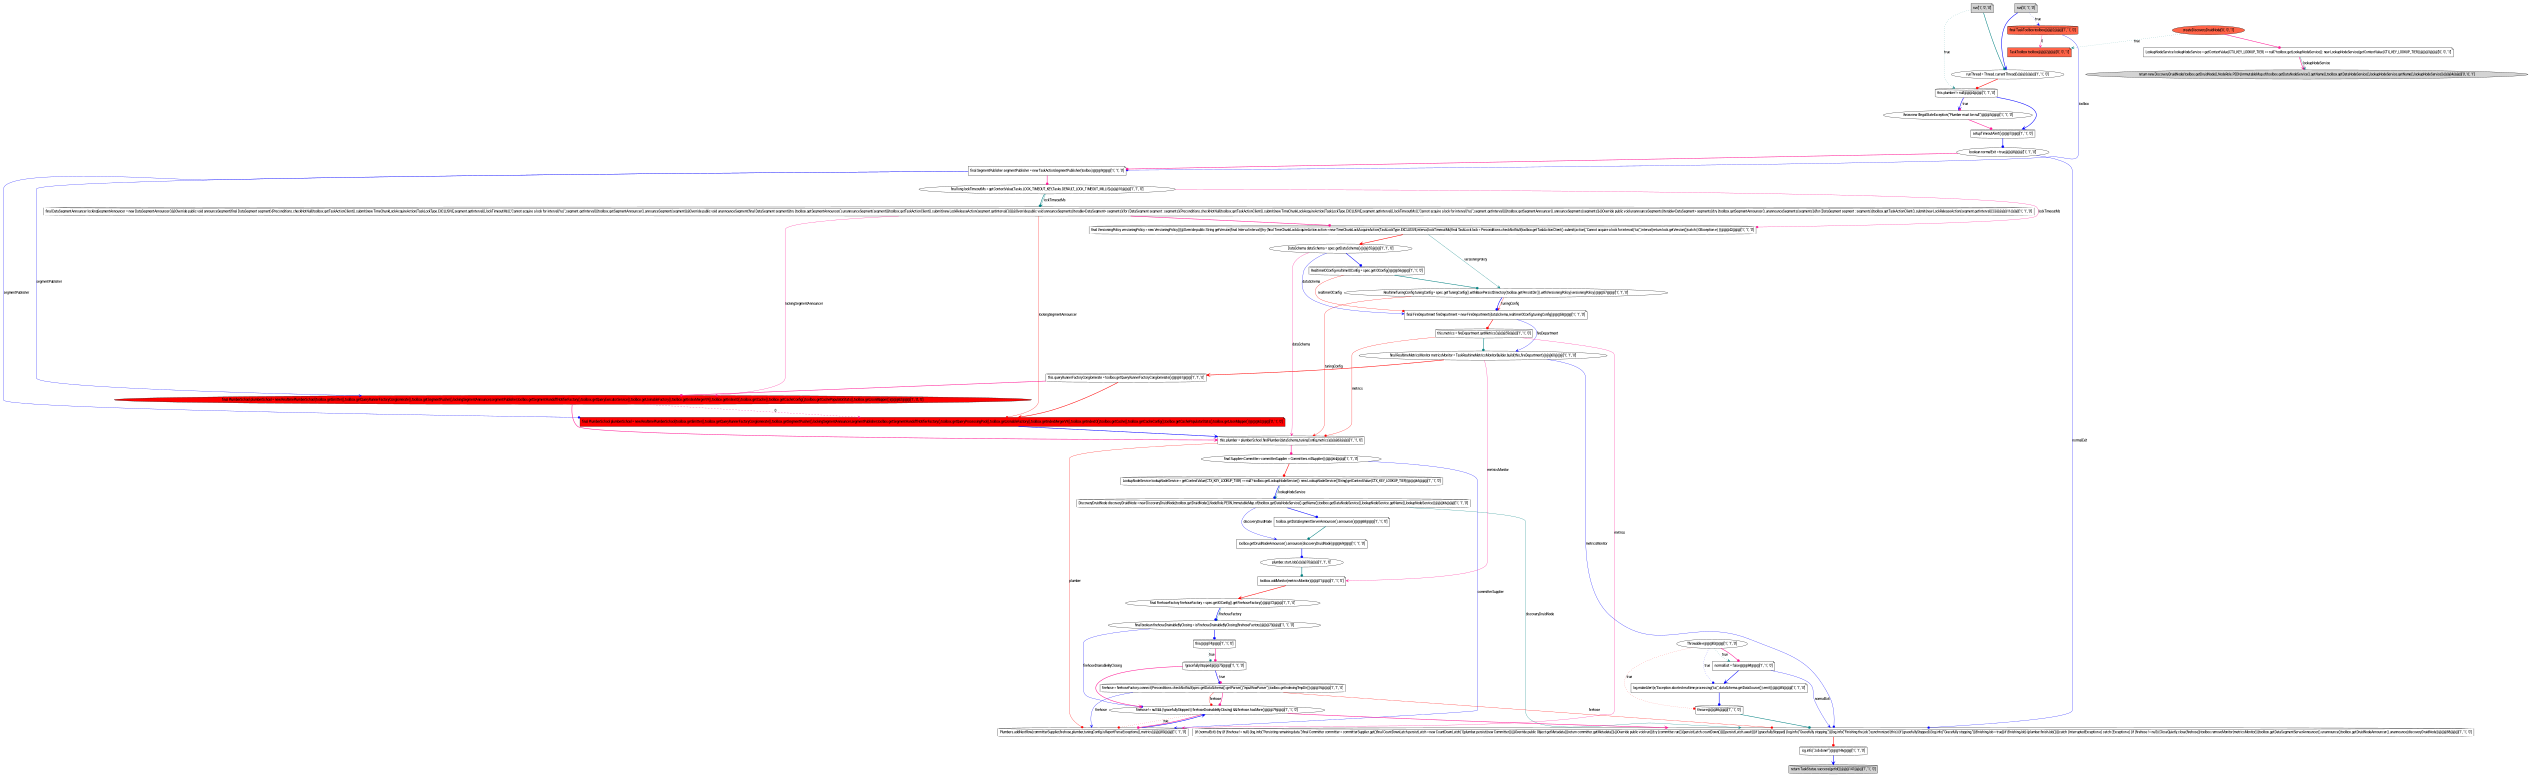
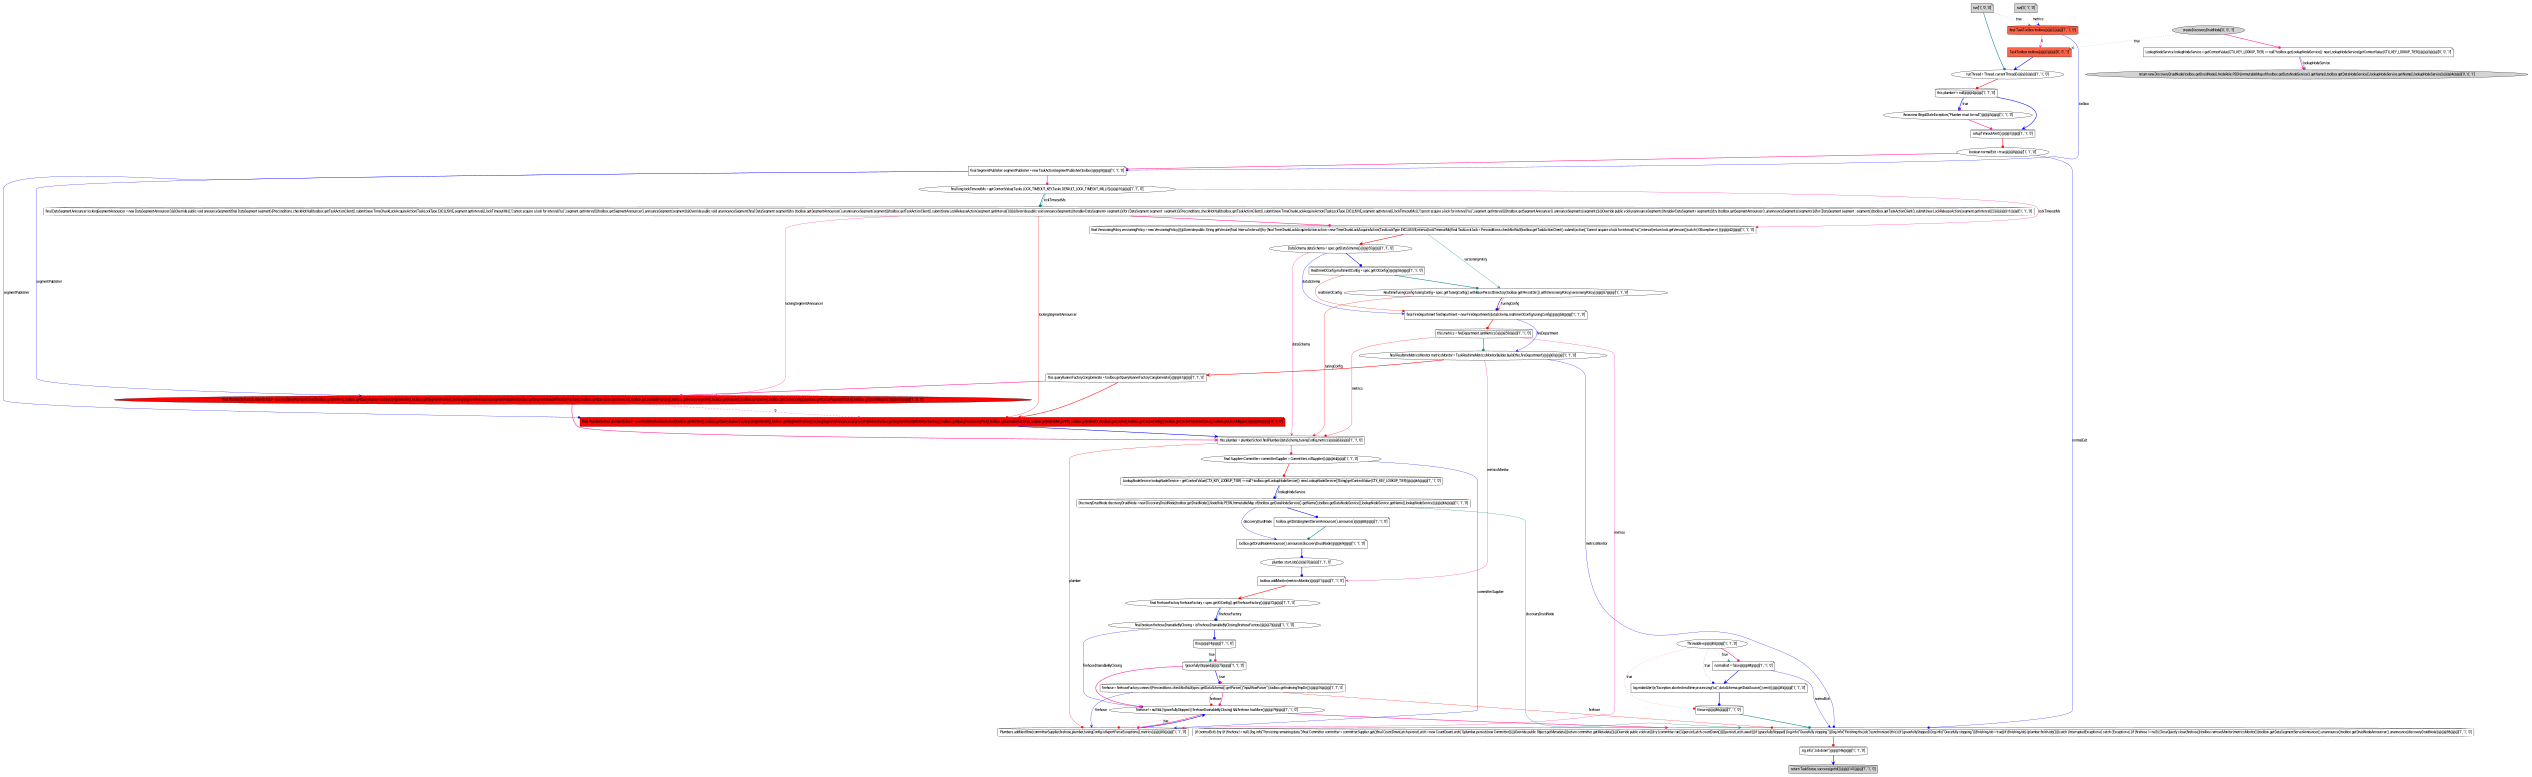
  digraph {
    fontname="Roboto Condensed"
    node [fillcolor=white fontname="Roboto Condensed" shape=cylinder style=filled]
    edge [arrowhead=dot color=blue fontname="Roboto Condensed" style=bold]
    n1 [label="final Supplier<Committer> committerSupplier = Committers.nilSupplier()@@@64@@@['1', '1', '0']" shape=ellipse]
    n2 [label="LookupNodeService lookupNodeService = getContextValue(CTX_KEY_LOOKUP_TIER) == null? toolbox.getLookupNodeService(): new LookupNodeService((String)getContextValue(CTX_KEY_LOOKUP_TIER))@@@65@@@['1', '1', '0']"]
    n3 [label="Plumbers.addNextRow(committerSupplier,firehose,plumber,tuningConfig.isReportParseExceptions(),metrics)@@@80@@@['1', '1', '0']"]
    n4 [label="DiscoveryDruidNode discoveryDruidNode = new DiscoveryDruidNode(toolbox.getDruidNode(),NodeRole.PEON,ImmutableMap.of(toolbox.getDataNodeService().getName(),toolbox.getDataNodeService(),lookupNodeService.getName(),lookupNodeService))@@@66@@@['1', '1', '0']"]
    n5 [label="firehose != null && (!gracefullyStopped || firehoseDrainableByClosing) && firehose.hasMore()@@@79@@@['1', '1', '0']" shape=ellipse]
    n6 [label="RealtimeIOConfig realtimeIOConfig = spec.getIOConfig()@@@56@@@['1', '1', '0']"]
    n7 [label="final FireDepartment fireDepartment = new FireDepartment(dataSchema,realtimeIOConfig,tuningConfig)@@@58@@@['1', '1', '0']" shape=note]
    n8 [label="RealtimeTuningConfig tuningConfig = spec.getTuningConfig().withBasePersistDirectory(toolbox.getPersistDir()).withVersioningPolicy(versioningPolicy)@@@57@@@['1', '1', '0']" shape=ellipse]
    n9 [label="this.metrics = fireDepartment.getMetrics()@@@59@@@['1', '1', '0']"]
    n10 [label="final RealtimeMetricsMonitor metricsMonitor = TaskRealtimeMetricsMonitorBuilder.build(this,fireDepartment)@@@60@@@['1', '1', '0']" shape=ellipse]
    n11 [label="this.plumber = plumberSchool.findPlumber(dataSchema,tuningConfig,metrics)@@@63@@@['1', '1', '0']"]
    n12 [fillcolor=lightgray label="return new DiscoveryDruidNode(toolbox.getDruidNode(),NodeRole.PEON,ImmutableMap.of(toolbox.getDataNodeService().getName(),toolbox.getDataNodeService(),lookupNodeService.getName(),lookupNodeService))@@@4@@@['0', '0', '1']" shape=ellipse]
-   n13 [fillcolor=tomato label="createDiscoveryDruidNode['0', '0', '1']" shape=ellipse]
+   n13 [fillcolor=lightgray label="createDiscoveryDruidNode['0', '0', '1']" shape=ellipse]
    n14 [label="LookupNodeService lookupNodeService = getContextValue(CTX_KEY_LOOKUP_TIER) == null? toolbox.getLookupNodeService(): new LookupNodeService(getContextValue(CTX_KEY_LOOKUP_TIER))@@@3@@@['0', '0', '1']" shape=note]
    n15 [fillcolor=tomato label="TaskToolbox toolbox@@@2@@@['0', '0', '1']" shape=note]
    n16 [label="final VersioningPolicy versioningPolicy = new VersioningPolicy(){@Override public String getVersion(final Interval interval){try {final TimeChunkLockAcquireAction action = new TimeChunkLockAcquireAction(TaskLockType.EXCLUSIVE,interval,lockTimeoutMs)final TaskLock lock = Preconditions.checkNotNull(toolbox.getTaskActionClient().submit(action),\"Cannot acquire a lock for interval(%s(\",interval)return lock.getVersion()}catch (IOException e) }}@@@42@@@['1', '1', '0']"]
    n17 [label="DataSchema dataSchema = spec.getDataSchema()@@@55@@@['1', '1', '0']" shape=ellipse]
    n18 [fillcolor=lightgray label="run['0', '1', '0']" shape=note]
    n19 [fillcolor=tomato label="final TaskToolbox toolbox@@@2@@@['1', '1', '0']"]
    n20 [label="runThread = Thread.currentThread()@@@3@@@['1', '1', '0']" shape=ellipse]
    n21 [label="final SegmentPublisher segmentPublisher = new TaskActionSegmentPublisher(toolbox)@@@9@@@['1', '1', '0']" shape=note]
    n22 [label="this.plumber != null@@@4@@@['1', '1', '0']"]
    n23 [label="Throwable e@@@83@@@['1', '1', '0']" shape=ellipse]
    n24 [label="log.makeAlert(e,\"Exception aborted realtime processing(%s(\",dataSchema.getDataSource()).emit()@@@85@@@['1', '1', '0']" shape=note]
    n25 [label="throw e@@@86@@@['1', '1', '0']"]
    n26 [label="normalExit = false@@@84@@@['1', '1', '0']" shape=note]
    n27 [label="{if (normalExit) {try {if (firehose != null) {log.info(\"Persisting remaining data.\")final Committer committer = committerSupplier.get()final CountDownLatch persistLatch = new CountDownLatch(1)plumber.persist(new Committer(){@Override public Object getMetadata(){return committer.getMetadata()}@Override public void run(){try {committer.run()}{persistLatch.countDown()}}})persistLatch.await()}if (gracefullyStopped) {log.info(\"Gracefully stopping.\")}{log.info(\"Finishing the job.\")synchronized (this) {if (gracefullyStopped) {log.info(\"Gracefully stopping.\")}{finishingJob = true}}if (finishingJob) {plumber.finishJob()}}}catch (InterruptedException e) catch (Exception e) {if (firehose != null) {CloseQuietly.close(firehose)}toolbox.removeMonitor(metricsMonitor)}}toolbox.getDataSegmentServerAnnouncer().unannounce()toolbox.getDruidNodeAnnouncer().unannounce(discoveryDruidNode)}@@@88@@@['1', '1', '0']"]
    n28 [label="toolbox.getDruidNodeAnnouncer().announce(discoveryDruidNode)@@@69@@@['1', '1', '0']" shape=note]
    n29 [label="toolbox.getDataSegmentServerAnnouncer().announce()@@@68@@@['1', '1', '0']" shape=note]
    n30 [label="plumber.startJob()@@@70@@@['1', '1', '0']" shape=ellipse]
    n31 [label="log.info(\"Job done!\")@@@146@@@['1', '1', '0']"]
    n32 [label="toolbox.addMonitor(metricsMonitor)@@@71@@@['1', '1', '0']" shape=note]
    n33 [label="final FirehoseFactory firehoseFactory = spec.getIOConfig().getFirehoseFactory()@@@72@@@['1', '1', '0']" shape=ellipse]
    n34 [label="final boolean firehoseDrainableByClosing = isFirehoseDrainableByClosing(firehoseFactory)@@@73@@@['1', '1', '0']" shape=ellipse]
    n35 [label="firehose = firehoseFactory.connect(Preconditions.checkNotNull(spec.getDataSchema().getParser(),\"inputRowParser\"),toolbox.getIndexingTmpDir())@@@76@@@['1', '1', '0']"]
    n36 [label="this.queryRunnerFactoryConglomerate = toolbox.getQueryRunnerFactoryConglomerate()@@@61@@@['1', '1', '0']"]
    n37 [label="throw new IllegalStateException(\"Plumber must be null\")@@@5@@@['1', '1', '0']" shape=ellipse]
    n38 [label="setupTimeoutAlert()@@@7@@@['1', '1', '0']"]
    n39 [label="boolean normalExit = true@@@8@@@['1', '1', '0']" shape=ellipse]
    n40 [label="this@@@74@@@['1', '1', '0']"]
    n41 [fillcolor=red label="final PlumberSchool plumberSchool = new RealtimePlumberSchool(toolbox.getEmitter(),toolbox.getQueryRunnerFactoryConglomerate(),toolbox.getSegmentPusher(),lockingSegmentAnnouncer,segmentPublisher,toolbox.getSegmentHandoffNotifierFactory(),toolbox.getQueryExecutorService(),toolbox.getJoinableFactory(),toolbox.getIndexMergerV9(),toolbox.getIndexIO(),toolbox.getCache(),toolbox.getCacheConfig(),toolbox.getCachePopulatorStats(),toolbox.getJsonMapper())@@@62@@@['1', '0', '0']" shape=ellipse]
    n42 [fillcolor=red label="final PlumberSchool plumberSchool = new RealtimePlumberSchool(toolbox.getEmitter(),toolbox.getQueryRunnerFactoryConglomerate(),toolbox.getSegmentPusher(),lockingSegmentAnnouncer,segmentPublisher,toolbox.getSegmentHandoffNotifierFactory(),toolbox.getQueryProcessingPool(),toolbox.getJoinableFactory(),toolbox.getIndexMergerV9(),toolbox.getIndexIO(),toolbox.getCache(),toolbox.getCacheConfig(),toolbox.getCachePopulatorStats(),toolbox.getJsonMapper())@@@62@@@['0', '1', '0']" shape=note]
    n43 [label="final long lockTimeoutMs = getContextValue(Tasks.LOCK_TIMEOUT_KEY,Tasks.DEFAULT_LOCK_TIMEOUT_MILLIS)@@@10@@@['1', '1', '0']" shape=ellipse]
    n44 [fillcolor=lightgray label="run['1', '0', '0']" shape=note]
    n45 [label="!gracefullyStopped@@@75@@@['1', '1', '0']"]
    n46 [fillcolor=lightgray label="return TaskStatus.success(getId())@@@147@@@['1', '1', '0']"]
    n47 [label="final DataSegmentAnnouncer lockingSegmentAnnouncer = new DataSegmentAnnouncer(){@Override public void announceSegment(final DataSegment segment){Preconditions.checkNotNull(toolbox.getTaskActionClient().submit(new TimeChunkLockAcquireAction(TaskLockType.EXCLUSIVE,segment.getInterval(),lockTimeoutMs)),\"Cannot acquire a lock for interval(%s(\",segment.getInterval())toolbox.getSegmentAnnouncer().announceSegment(segment)}@Override public void unannounceSegment(final DataSegment segment){try {toolbox.getSegmentAnnouncer().unannounceSegment(segment)}{toolbox.getTaskActionClient().submit(new LockReleaseAction(segment.getInterval()))}}@Override public void announceSegments(Iterable<DataSegment> segments){for (DataSegment segment : segments){Preconditions.checkNotNull(toolbox.getTaskActionClient().submit(new TimeChunkLockAcquireAction(TaskLockType.EXCLUSIVE,segment.getInterval(),lockTimeoutMs)),\"Cannot acquire a lock for interval(%s(\",segment.getInterval())}toolbox.getSegmentAnnouncer().announceSegments(segments)}@Override public void unannounceSegments(Iterable<DataSegment> segments){try {toolbox.getSegmentAnnouncer().unannounceSegments(segments)}{for (DataSegment segment : segments){toolbox.getTaskActionClient().submit(new LockReleaseAction(segment.getInterval()))}}}}@@@11@@@['1', '1', '0']"]
    n1 -> n2 [color=red]
    n1 -> n3 [arrowhead=vee label=committerSupplier style=solid]
    n2 -> n4
    n2 -> n4 [arrowhead=vee color=teal label=lookupNodeService style=solid]
    n3 -> n5 [arrowhead=vee]
    n4 -> n27 [arrowhead=vee color=teal label=discoveryDruidNode style=solid]
    n4 -> n28 [arrowhead=vee label=discoveryDruidNode style=solid]
    n4 -> n29
    n5 -> n3 [color=red label=true style=dotted]
    n5 -> n3 [color=deeppink]
    n5 -> n27 [arrowhead=vee color=deeppink]
    n6 -> n7 [color=red label=realtimeIOConfig style=solid]
    n6 -> n8 [color=teal]
    n7 -> n9 [color=red]
    n7 -> n10 [arrowhead=vee label=fireDepartment style=solid]
    n8 -> n7 [arrowhead=vee color=red label=tuningConfig style=solid]
    n8 -> n7
    n8 -> n11 [arrowhead=vee color=red label=tuningConfig style=solid]
    n9 -> n3 [arrowhead=vee color=deeppink label=metrics style=solid]
    n9 -> n10 [color=teal]
    n9 -> n11 [color=red label=metrics style=solid]
    n10 -> n27 [label=metricsMonitor style=solid]
    n10 -> n32 [arrowhead=vee color=deeppink label=metricsMonitor style=solid]
    n10 -> n36 [arrowhead=vee color=red]
    n11 -> n1 [color=deeppink]
    n11 -> n3 [color=red label=plumber style=solid]
    n13 -> n14 [color=deeppink]
    n13 -> n15 [arrowhead=vee color=teal label=true style=dotted]
    n14 -> n12 [arrowhead=vee color=deeppink]
    n14 -> n12 [arrowhead=vee color=teal label=lookupNodeService style=solid]
    n16 -> n8 [arrowhead=vee color=teal label=versioningPolicy style=solid]
    n16 -> n17 [arrowhead=vee color=red]
    n17 -> n6
    n17 -> n7 [arrowhead=vee label=dataSchema style=solid]
    n17 -> n11 [arrowhead=vee color=deeppink label=dataSchema style=solid]
-   n18 -> n19 [arrowhead=vee label=true style=dotted]
-   n18 -> n20 [arrowhead=vee]
+   n18 -> n19 [arrowhead=vee label=metrics style=dotted]
+   n15 -> n20 [arrowhead=vee]
    n19 -> n15 [arrowhead=vee color=deeppink label=0 style=solid]
    n19 -> n21 [label=toolbox style=solid]
    n20 -> n22 [color=red]
    n21 -> n41 [arrowhead=vee label=segmentPublisher style=solid]
    n21 -> n42 [label=segmentPublisher style=solid]
    n21 -> n43 [color=deeppink]
    n22 -> n37 [arrowhead=vee]
    n22 -> n37 [color=deeppink label=true style=dotted]
    n22 -> n38 [arrowhead=vee]
    n23 -> n24 [label=true style=dotted]
    n23 -> n25 [color=red label=true style=dotted]
    n23 -> n26 [color=deeppink]
    n23 -> n26 [arrowhead=vee color=teal label=true style=dotted]
    n24 -> n25
    n25 -> n27 [color=teal]
    n26 -> n24 [arrowhead=vee]
    n26 -> n27 [arrowhead=vee label=normalExit style=solid]
    n27 -> n31 [color=red]
    n28 -> n30
    n29 -> n28 [color=teal]
-   n30 -> n32 [color=teal]
+   n30 -> n32
    n31 -> n46 [arrowhead=vee]
    n32 -> n33 [arrowhead=vee color=red]
    n33 -> n34 [color=teal label=firehoseFactory style=solid]
    n33 -> n34
    n34 -> n5 [label=firehoseDrainableByClosing style=solid]
    n34 -> n40
    n35 -> n3 [arrowhead=vee label=firehose style=solid]
    n35 -> n5 [color=red label=firehose style=solid]
    n35 -> n5 [color=deeppink]
    n35 -> n27 [color=red label=firehose style=solid]
    n36 -> n41 [color=deeppink]
    n36 -> n42 [arrowhead=vee color=red]
    n37 -> n38 [color=deeppink]
-   n38 -> n39
+   n38 -> n39 [color=red]
    n39 -> n21 [color=deeppink]
    n39 -> n27 [label=normalExit style=solid]
    n40 -> n45 [color=deeppink]
    n40 -> n45 [color=teal label=true style=dotted]
    n41 -> n11 [arrowhead=vee color=deeppink]
    n41 -> n42 [arrowhead=vee color=deeppink label=0 style=dashed]
    n42 -> n11 [arrowhead=vee]
    n43 -> n16 [color=deeppink label=lockTimeoutMs style=solid]
    n43 -> n47 [arrowhead=vee color=teal label=lockTimeoutMs style=solid]
    n43 -> n47 [color=teal]
-   n44 -> n22 [arrowhead=vee color=teal label=true style=dotted]
+   n44 -> n19 [arrowhead=vee color=teal label=true style=dotted]
    n44 -> n20 [color=teal]
    n45 -> n5 [arrowhead=vee color=deeppink]
    n45 -> n35
    n45 -> n35 [color=deeppink label=true style=dotted]
    n47 -> n16 [color=deeppink]
    n47 -> n41 [arrowhead=vee color=deeppink label=lockingSegmentAnnouncer style=solid]
    n47 -> n42 [color=red label=lockingSegmentAnnouncer style=solid]
  }
